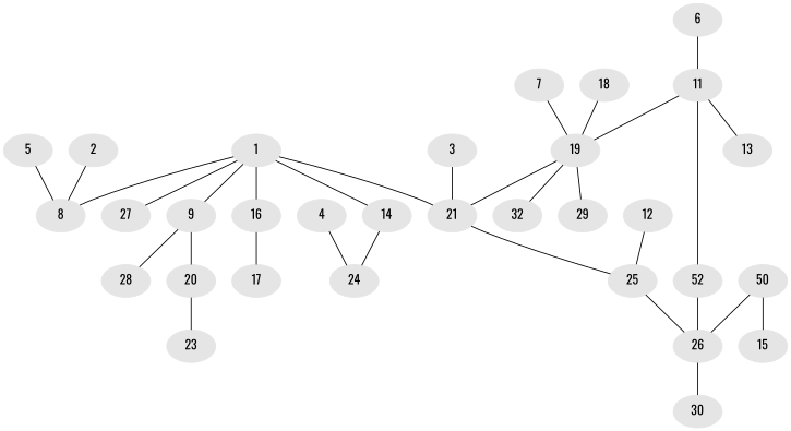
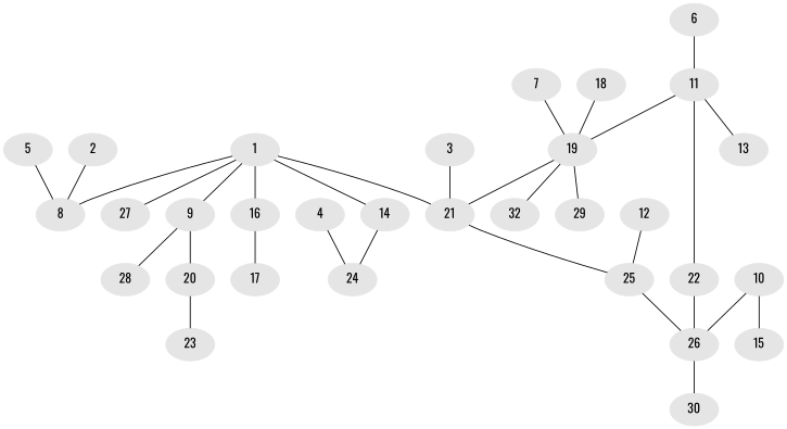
  graph {
    fontname=Oswald
    node [color=gray90 fontname=Oswald style=filled]
    edge [fontname=Oswald weight=1.0]
    1
    8
    9
    14
    16
    21
    27
    20
    28
    24
    17
    25
    2
    3
    4
    5
    6
    11
    19
    13
-   22 [label=52]
+   22
    7
    29
    32
    23
-   10 [label=50]
+   10
    15
    26
    30
    12
    18
    1 -- 8
    1 -- 9
    1 -- 14
    1 -- 16
    1 -- 21 [weight=2.0]
    1 -- 27
    9 -- 20
    9 -- 28
    14 -- 24
    16 -- 17
    21 -- 25
    20 -- 23
    25 -- 26
    2 -- 8
    3 -- 21
    4 -- 24
    5 -- 8
    6 -- 11
    11 -- 19
    11 -- 13
    11 -- 22
    19 -- 21
    19 -- 29
    19 -- 32
    22 -- 26
    7 -- 19
    10 -- 15
    10 -- 26
    26 -- 30
    12 -- 25
    18 -- 19
  }
